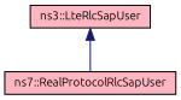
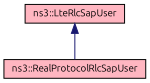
  digraph {
    fontname=Ubuntu
    node [color=black fillcolor=lightpink fontname=Ubuntu fontsize=10 shape=record style=filled]
-   n1 [fontcolor=black height=0.2 label="ns7::RealProtocolRlcSapUser" width=0.4]
+   n1 [fontcolor=black height=0.2 label="ns3::RealProtocolRlcSapUser" width=0.4]
    n2 [height=0.2 label="ns3::LteRlcSapUser" width=0.4]
    n2 -> n1 [color=midnightblue dir=back fontname=Ubuntu fontsize=10 labelfontname=Helvetica labelfontsize=10 style=solid]
  }
